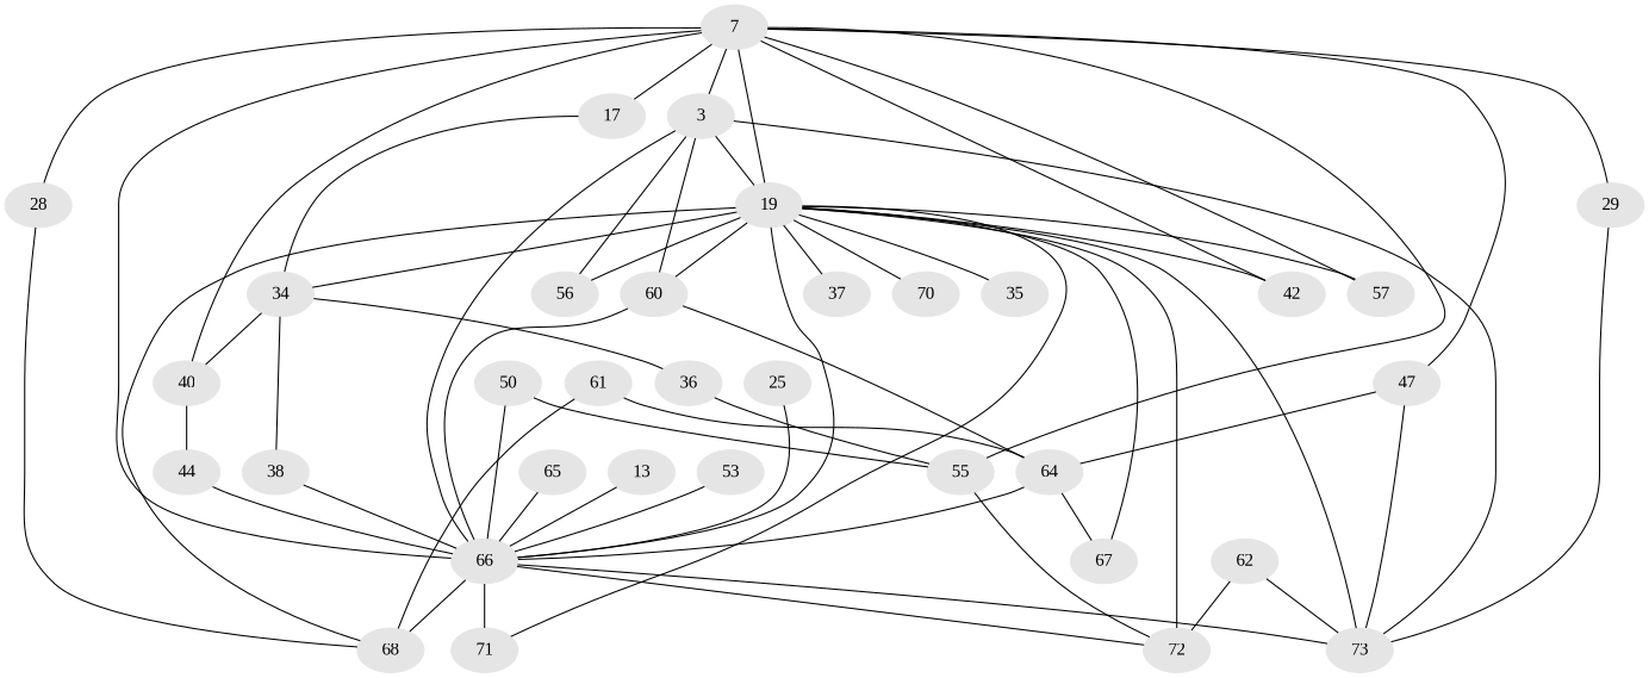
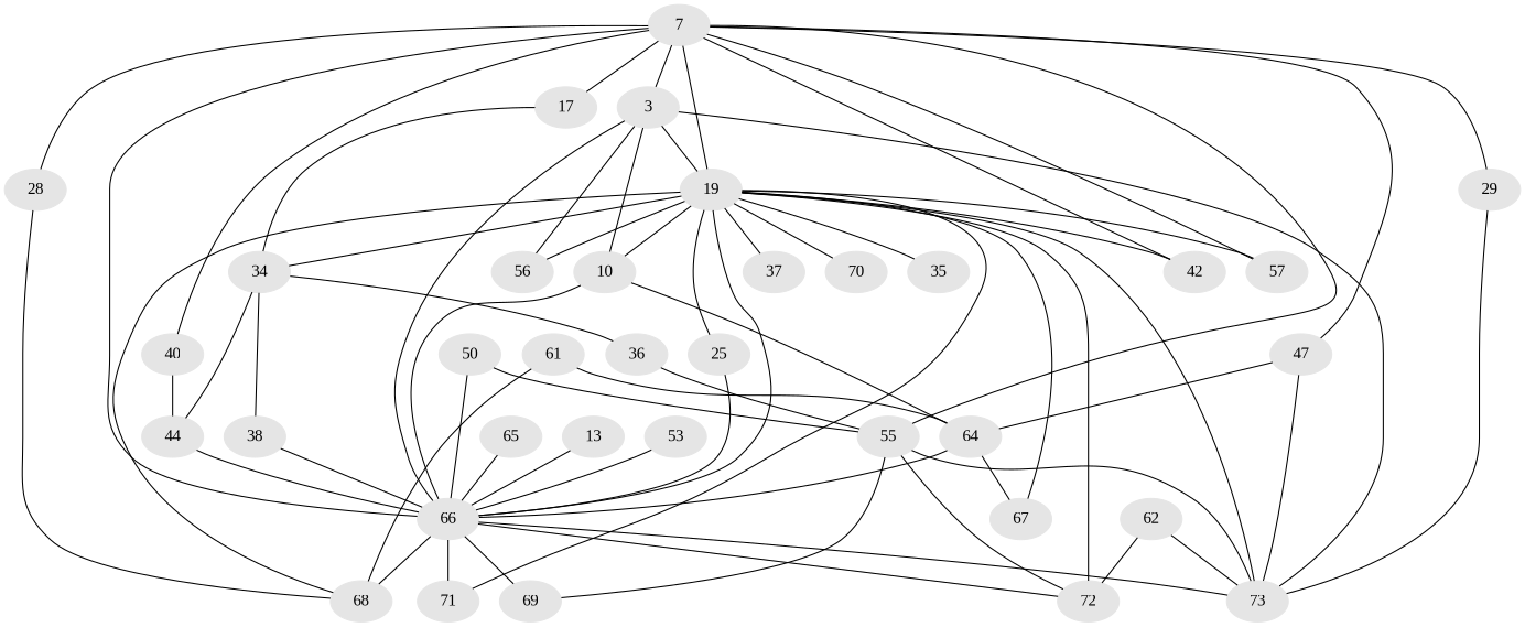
  graph {
    fontname="Liberation Serif"
    node [color=gray90 fontname="Liberation Serif" style=filled]
    edge [fontname="Liberation Serif"]
    7 [super="+3+1"]
    n2 [label=3 super="+2"]
    17
    19 [super="+11+8"]
    28
    29
    40
    42
    47 [super="+26"]
    55 [super="+20"]
    57
    66 [super="+49+58+46"]
    56
-   60 [super="+51+45"]
+   60 [super="+51+45" label=10]
    73 [super="+52+54+39"]
    34 [super="+24"]
    25
    35
    37
    67
    68 [super="+18"]
    70
    71
    72 [super="+48+63+59"]
    44 [super="+31"]
    64 [super="+16"]
+   69 [super="+30"]
    36
    38
    65
    n31 [label=13]
    50
    53
    61 [super="+22"]
    62
    7 -- n2 [weight=6]
    7 -- 17 [weight=2]
    7 -- 19 [weight=11]
    7 -- 28
    7 -- 29
    7 -- 40
    7 -- 42
    7 -- 47 [weight=2]
    7 -- 55 [weight=3]
    7 -- 57
    7 -- 66 [weight=9]
    n2 -- 19 [weight=6]
    n2 -- 66 [weight=5]
    n2 -- 56
    n2 -- 60 [weight=2]
    n2 -- 73 [weight=2]
    17 -- 34
    19 -- 42
    19 -- 57
    19 -- 66 [weight=7]
    19 -- 56
    19 -- 60 [weight=2]
    19 -- 73 [weight=3]
    19 -- 34 [weight=2]
+   19 -- 25
    19 -- 35
    19 -- 37 [weight=2]
    19 -- 67
    19 -- 68
    19 -- 70 [weight=2]
    19 -- 71
    19 -- 72 [weight=4]
    28 -- 68
    29 -- 73
    40 -- 44
    47 -- 73 [weight=2]
    47 -- 64
+   55 -- 73
    55 -- 72
+   55 -- 69
    66 -- 73 [weight=2]
    66 -- 68 [weight=2]
    66 -- 71
    66 -- 72
+   66 -- 69 [weight=2]
    60 -- 66
    60 -- 64
-   34 -- 40 [weight=2]
+   34 -- 44 [weight=2]
    34 -- 36
    34 -- 38
    25 -- 66
    44 -- 66
    64 -- 66 [weight=2]
    64 -- 67
    36 -- 55
    38 -- 66
    65 -- 66
    n31 -- 66
    50 -- 55
    50 -- 66
    53 -- 66 [weight=2]
    61 -- 68
    61 -- 64
    62 -- 73
    62 -- 72
  }
